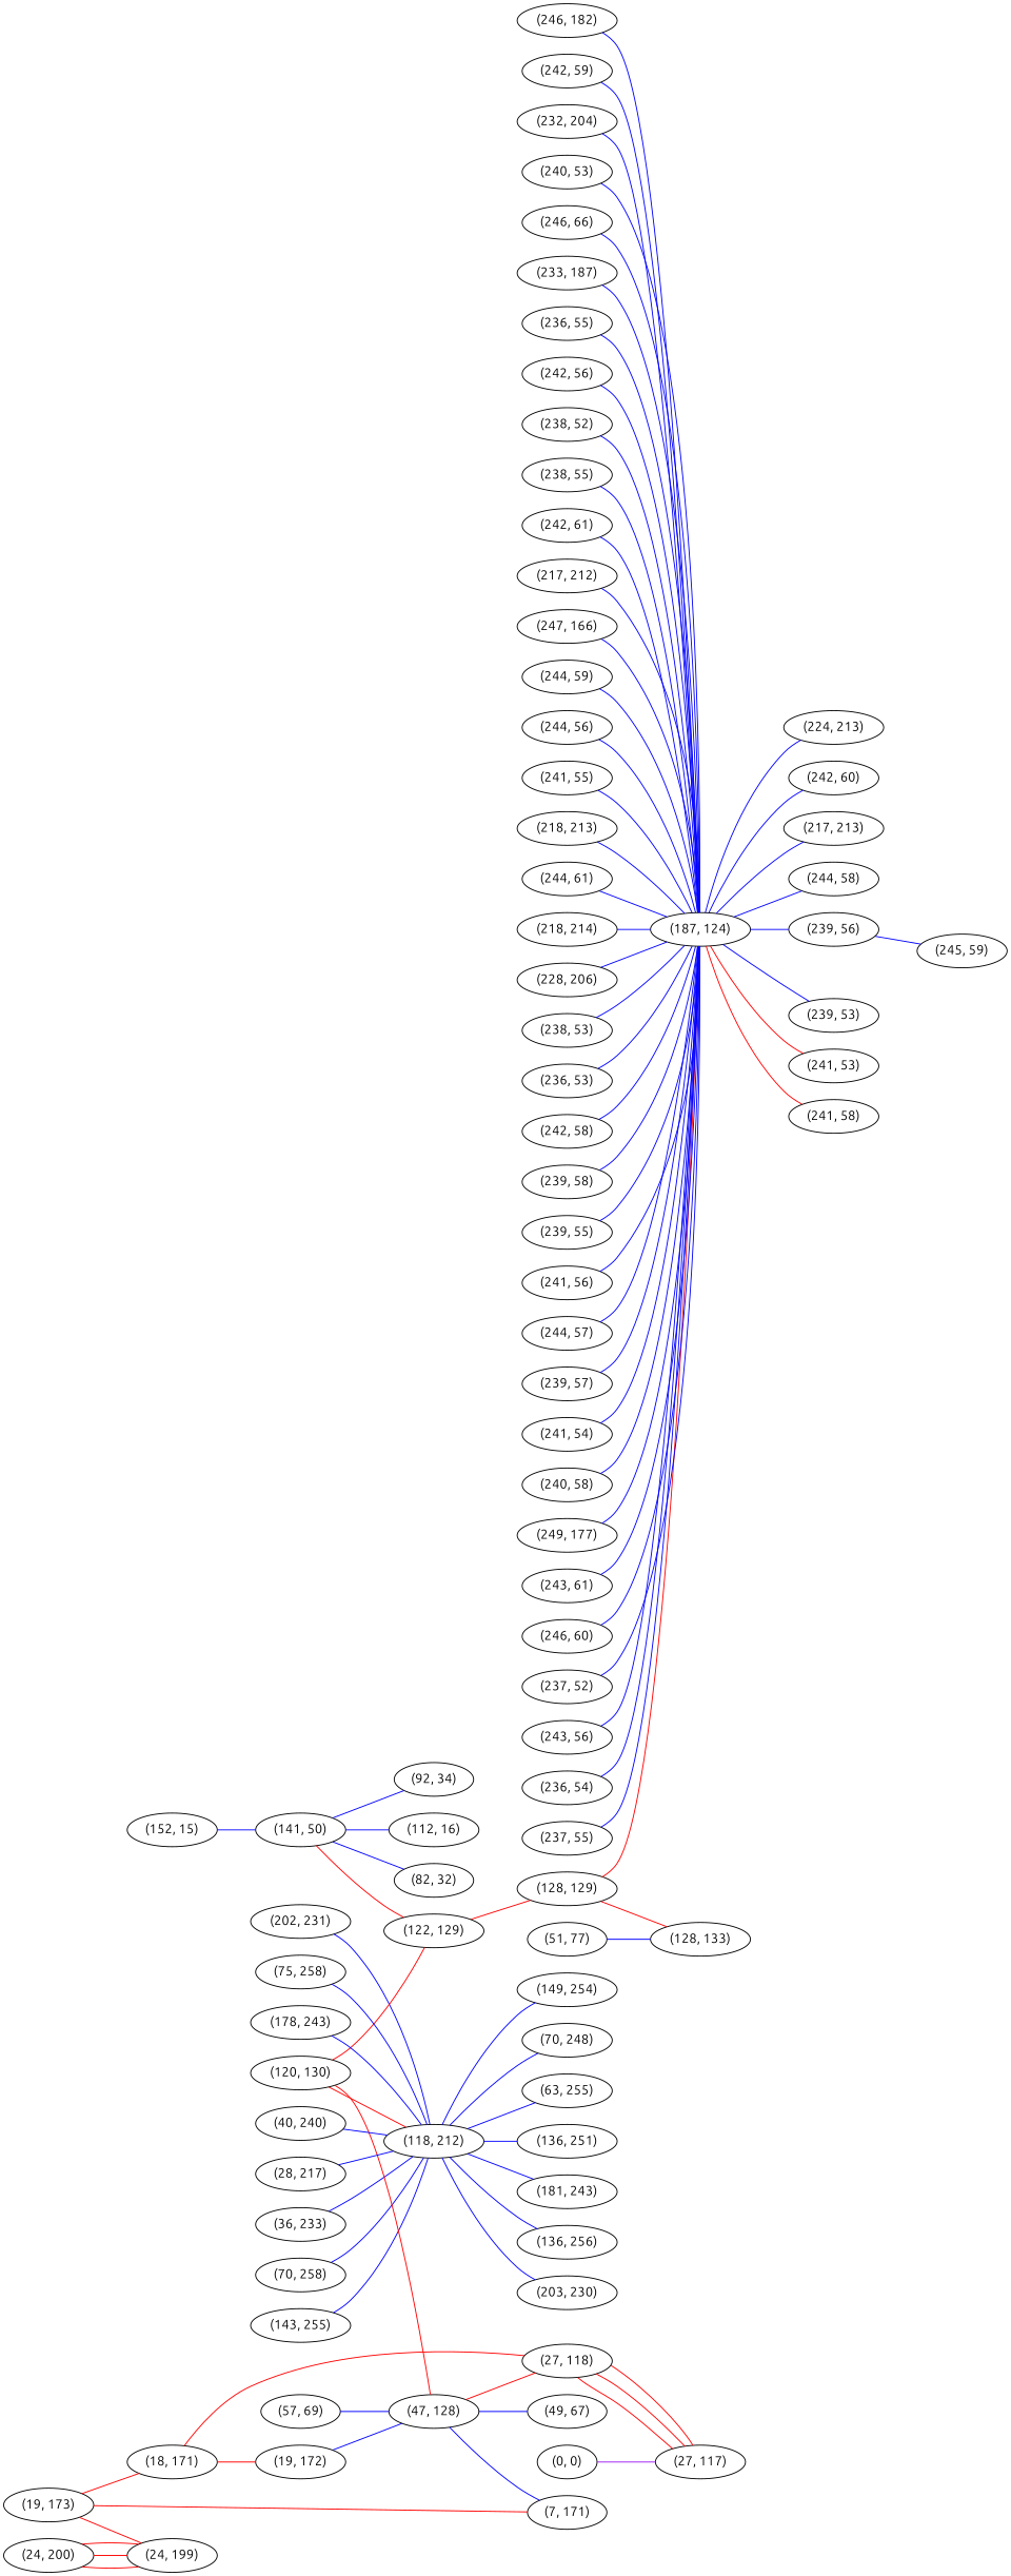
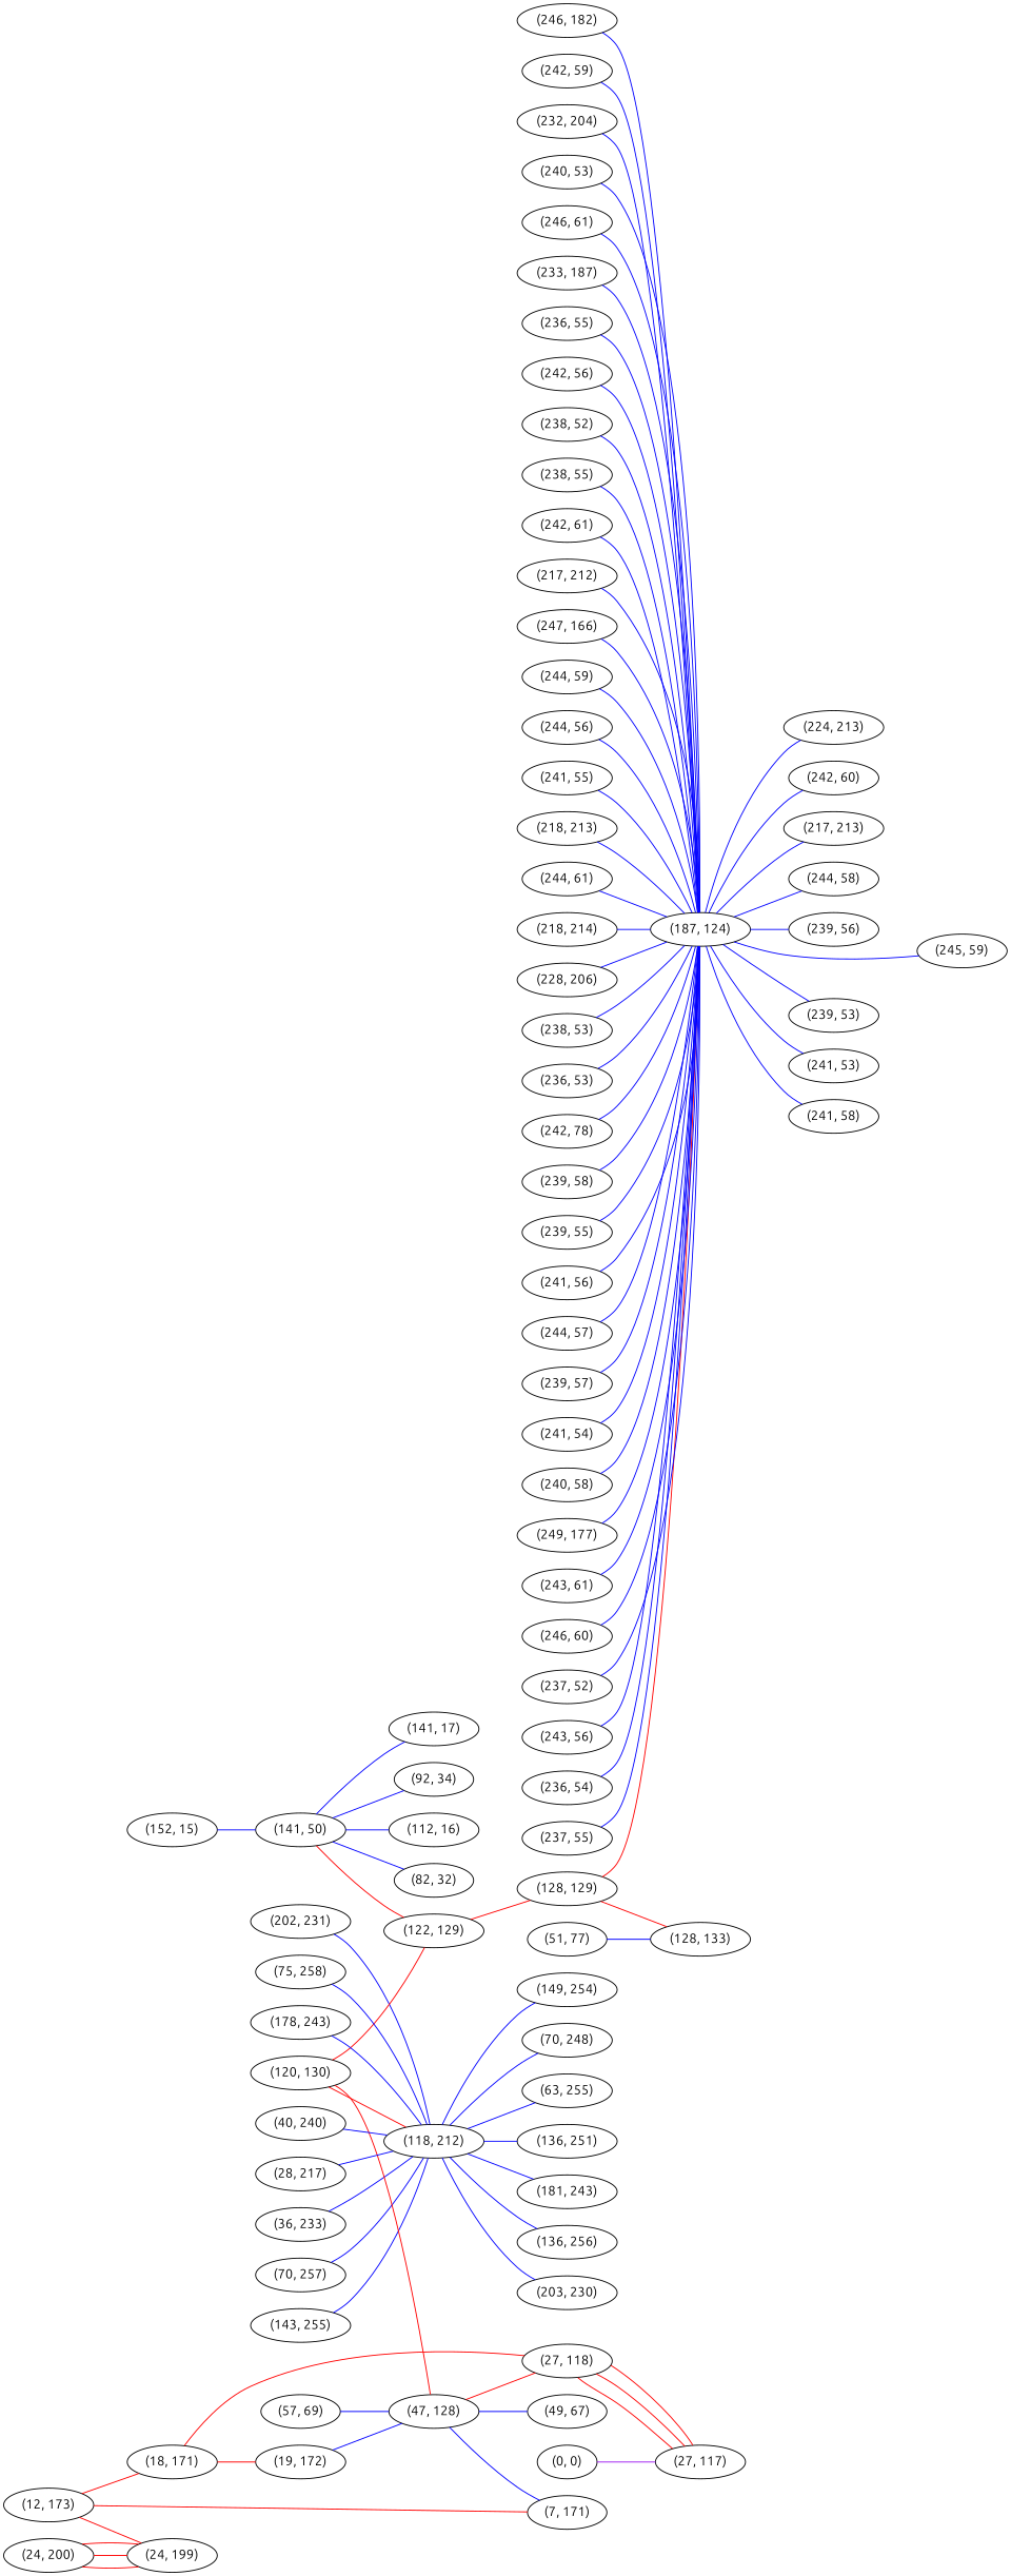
  graph {
    fontname=Ubuntu
    rankdir=LR
    node [fontname=Ubuntu]
    edge [color=blue fontname=Ubuntu weight=3]
    "(232, 204)"
    "(187, 124)"
    "(224, 213)"
    "(242, 60)"
    "(217, 213)"
    "(244, 58)"
    "(239, 56)"
    "(245, 59)"
    "(239, 53)"
    "(241, 53)"
    "(241, 58)"
    "(240, 53)"
-   "(246, 61)" [label="(246, 66)"]
+   "(246, 61)"
    "(233, 187)"
    "(36, 233)"
    "(118, 212)"
    "(136, 251)"
    "(181, 243)"
    "(136, 256)"
    "(203, 230)"
    "(149, 254)"
    "(70, 248)"
    "(63, 255)"
-   "(70, 257)" [label="(70, 258)"]
+   "(70, 257)"
    "(143, 255)"
    "(236, 55)"
    "(24, 200)"
    "(24, 199)"
    "(202, 231)"
    "(242, 56)"
    "(51, 77)"
    "(128, 133)"
    "(152, 15)"
    "(141, 50)"
    "(82, 32)"
    "(122, 129)"
+   "(141, 17)"
    "(92, 34)"
    "(112, 16)"
    "(238, 52)"
    "(238, 55)"
    "(242, 61)"
    "(217, 212)"
    "(247, 166)"
    "(244, 59)"
    "(128, 129)"
    "(244, 56)"
    "(120, 130)"
    "(47, 128)"
    "(7, 171)"
    "(27, 118)"
    "(49, 67)"
    "(241, 55)"
    "(218, 213)"
-   "(12, 173)" [label="(19, 173)"]
+   "(12, 173)"
    "(18, 171)"
    "(19, 172)"
    "(75, 258)"
    "(244, 61)"
    "(178, 243)"
    "(27, 117)"
    "(57, 69)"
    "(218, 214)"
    "(228, 206)"
    "(238, 53)"
    "(40, 240)"
    "(236, 53)"
-   "(242, 58)"
+   "(242, 58)" [label="(242, 78)"]
    "(239, 58)"
    "(239, 55)"
    "(241, 56)"
    "(28, 217)"
    "(244, 57)"
    "(239, 57)"
    "(241, 54)"
    "(240, 58)"
    "(249, 177)"
    "(243, 61)"
    "(246, 60)"
    "(237, 52)"
    "(243, 56)"
    "(236, 54)"
    "(237, 55)"
    "(246, 182)"
    "(242, 59)"
    "(0, 0)"
    "(232, 204)" -- "(187, 124)"
    "(187, 124)" -- "(224, 213)"
    "(187, 124)" -- "(242, 60)"
    "(187, 124)" -- "(217, 213)"
    "(187, 124)" -- "(244, 58)"
    "(187, 124)" -- "(239, 56)"
-   "(239, 56)" -- "(245, 59)"
+   "(187, 124)" -- "(245, 59)"
    "(187, 124)" -- "(239, 53)"
-   "(187, 124)" -- "(241, 53)" [color=red]
-   "(187, 124)" -- "(241, 58)" [color=red]
+   "(187, 124)" -- "(241, 53)"
+   "(187, 124)" -- "(241, 58)"
    "(240, 53)" -- "(187, 124)"
    "(246, 61)" -- "(187, 124)"
    "(233, 187)" -- "(187, 124)"
    "(36, 233)" -- "(118, 212)"
    "(118, 212)" -- "(136, 251)"
    "(118, 212)" -- "(181, 243)"
    "(118, 212)" -- "(136, 256)"
    "(118, 212)" -- "(203, 230)"
    "(118, 212)" -- "(149, 254)"
    "(118, 212)" -- "(70, 248)"
    "(118, 212)" -- "(63, 255)"
    "(70, 257)" -- "(118, 212)"
    "(143, 255)" -- "(118, 212)"
    "(236, 55)" -- "(187, 124)"
    "(24, 200)" -- "(24, 199)" [color=red weight=1]
    "(24, 200)" -- "(24, 199)" [color=red weight=1]
    "(24, 200)" -- "(24, 199)" [color=red weight=1]
    "(202, 231)" -- "(118, 212)"
    "(242, 56)" -- "(187, 124)"
    "(51, 77)" -- "(128, 133)"
    "(152, 15)" -- "(141, 50)"
    "(141, 50)" -- "(82, 32)"
    "(141, 50)" -- "(122, 129)" [color=red weight=1]
+   "(141, 50)" -- "(141, 17)"
    "(141, 50)" -- "(92, 34)"
    "(141, 50)" -- "(112, 16)"
    "(122, 129)" -- "(128, 129)" [color=red weight=1]
    "(238, 52)" -- "(187, 124)"
    "(238, 55)" -- "(187, 124)"
    "(242, 61)" -- "(187, 124)"
    "(217, 212)" -- "(187, 124)"
    "(247, 166)" -- "(187, 124)"
    "(244, 59)" -- "(187, 124)"
    "(128, 129)" -- "(187, 124)" [color=red weight=1]
    "(128, 129)" -- "(128, 133)" [color=red weight=1]
    "(244, 56)" -- "(187, 124)"
    "(120, 130)" -- "(118, 212)" [color=red weight=1]
    "(120, 130)" -- "(122, 129)" [color=red weight=1]
    "(120, 130)" -- "(47, 128)" [color=red weight=1]
    "(47, 128)" -- "(7, 171)"
    "(47, 128)" -- "(27, 118)" [color=red]
    "(47, 128)" -- "(49, 67)"
    "(27, 118)" -- "(27, 117)" [color=red weight=1]
    "(27, 118)" -- "(27, 117)" [color=red weight=1]
    "(27, 118)" -- "(27, 117)" [color=red weight=1]
    "(241, 55)" -- "(187, 124)"
    "(218, 213)" -- "(187, 124)"
    "(12, 173)" -- "(24, 199)" [color=red weight=1]
    "(12, 173)" -- "(7, 171)" [color=red weight=1]
    "(12, 173)" -- "(18, 171)" [color=red weight=1]
    "(18, 171)" -- "(27, 118)" [color=red weight=1]
    "(18, 171)" -- "(19, 172)" [color=red weight=1]
    "(19, 172)" -- "(47, 128)"
    "(75, 258)" -- "(118, 212)"
    "(244, 61)" -- "(187, 124)"
    "(178, 243)" -- "(118, 212)"
    "(57, 69)" -- "(47, 128)"
    "(218, 214)" -- "(187, 124)"
    "(228, 206)" -- "(187, 124)"
    "(238, 53)" -- "(187, 124)"
    "(40, 240)" -- "(118, 212)"
    "(236, 53)" -- "(187, 124)"
    "(242, 58)" -- "(187, 124)"
    "(239, 58)" -- "(187, 124)"
    "(239, 55)" -- "(187, 124)"
    "(241, 56)" -- "(187, 124)"
    "(28, 217)" -- "(118, 212)"
    "(244, 57)" -- "(187, 124)"
    "(239, 57)" -- "(187, 124)"
    "(241, 54)" -- "(187, 124)"
    "(240, 58)" -- "(187, 124)"
    "(249, 177)" -- "(187, 124)"
    "(243, 61)" -- "(187, 124)"
    "(246, 60)" -- "(187, 124)"
    "(237, 52)" -- "(187, 124)"
    "(243, 56)" -- "(187, 124)"
    "(236, 54)" -- "(187, 124)"
    "(237, 55)" -- "(187, 124)"
    "(246, 182)" -- "(187, 124)"
    "(242, 59)" -- "(187, 124)"
    "(0, 0)" -- "(27, 117)" [color=purple weight=4]
  }
